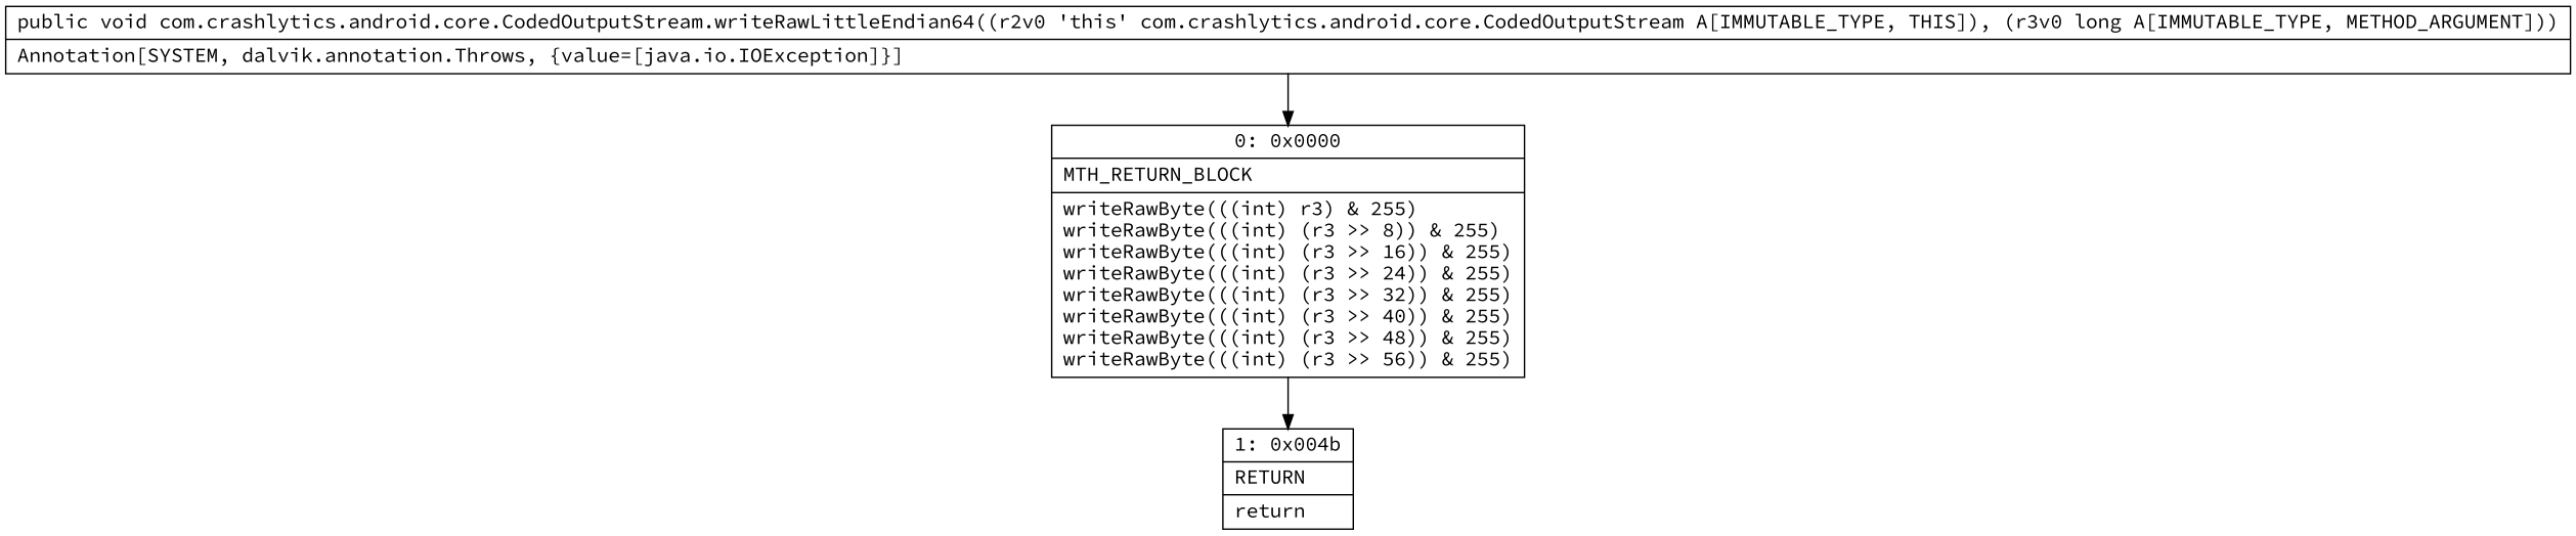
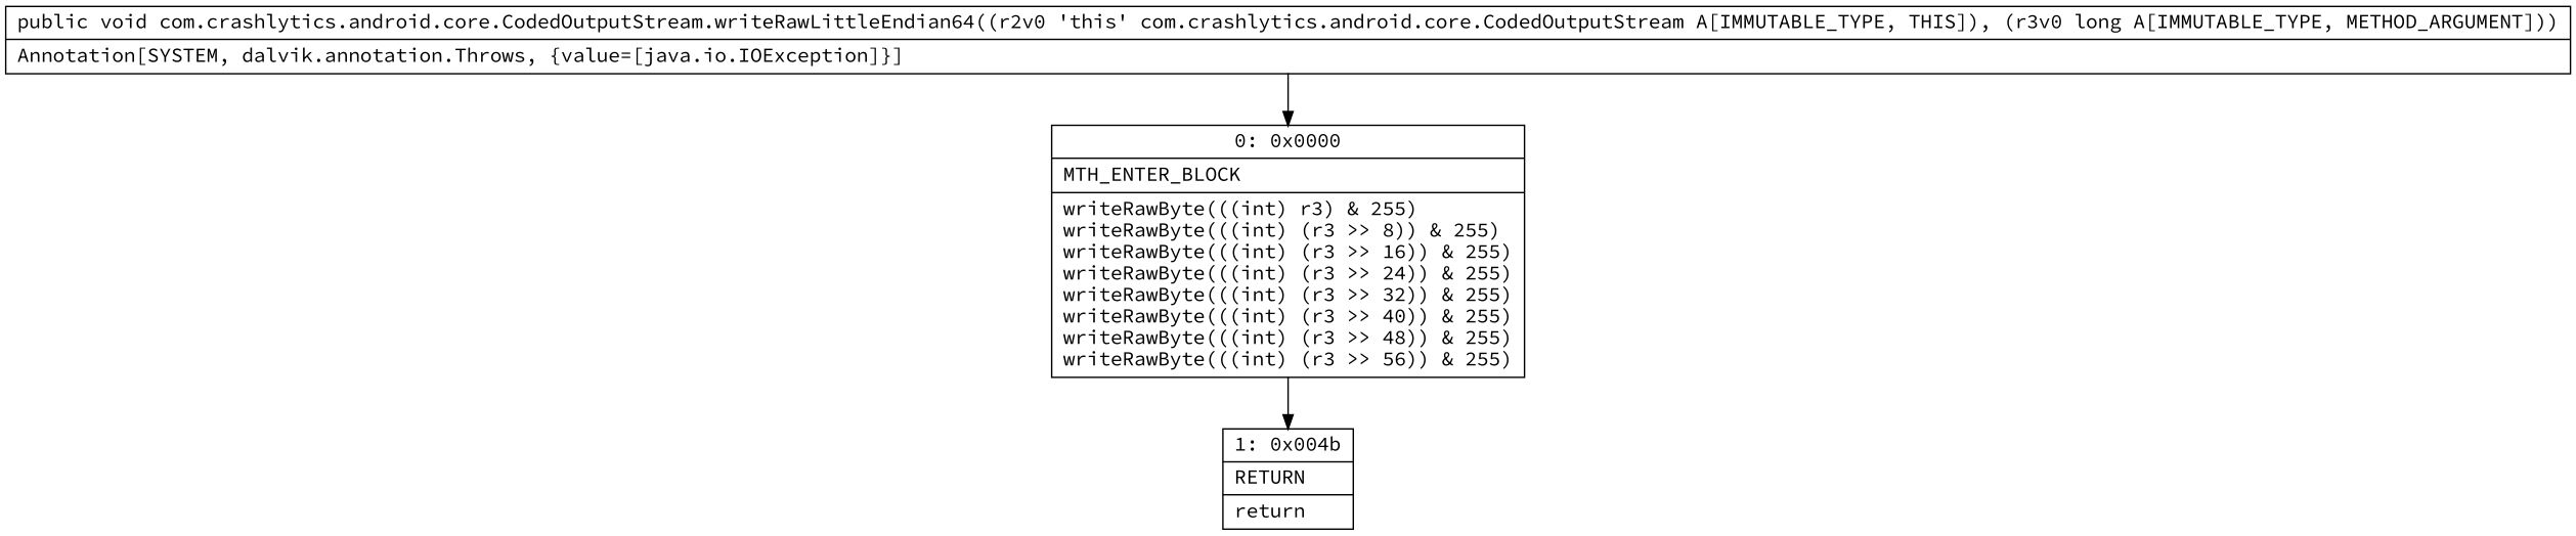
  digraph {
    fontname="Source Code Pro"
    node [shape=record fontname="Source Code Pro"]
    edge [fontname="Source Code Pro"]
-   n1 [label="{0\:\ 0x0000|MTH_RETURN_BLOCK\l|writeRawByte(((int) r3) & 255)\lwriteRawByte(((int) (r3 \>\> 8)) & 255)\lwriteRawByte(((int) (r3 \>\> 16)) & 255)\lwriteRawByte(((int) (r3 \>\> 24)) & 255)\lwriteRawByte(((int) (r3 \>\> 32)) & 255)\lwriteRawByte(((int) (r3 \>\> 40)) & 255)\lwriteRawByte(((int) (r3 \>\> 48)) & 255)\lwriteRawByte(((int) (r3 \>\> 56)) & 255)\l}"]
+   n1 [label="{0\:\ 0x0000|MTH_ENTER_BLOCK\l|writeRawByte(((int) r3) & 255)\lwriteRawByte(((int) (r3 \>\> 8)) & 255)\lwriteRawByte(((int) (r3 \>\> 16)) & 255)\lwriteRawByte(((int) (r3 \>\> 24)) & 255)\lwriteRawByte(((int) (r3 \>\> 32)) & 255)\lwriteRawByte(((int) (r3 \>\> 40)) & 255)\lwriteRawByte(((int) (r3 \>\> 48)) & 255)\lwriteRawByte(((int) (r3 \>\> 56)) & 255)\l}"]
    n2 [label="{1\:\ 0x004b|RETURN\l|return\l}"]
    n3 [label="{public void com.crashlytics.android.core.CodedOutputStream.writeRawLittleEndian64((r2v0 'this' com.crashlytics.android.core.CodedOutputStream A[IMMUTABLE_TYPE, THIS]), (r3v0 long A[IMMUTABLE_TYPE, METHOD_ARGUMENT]))  | Annotation[SYSTEM, dalvik.annotation.Throws, \{value=[java.io.IOException]\}]\l}"]
    n1 -> n2
    n3 -> n1
  }
